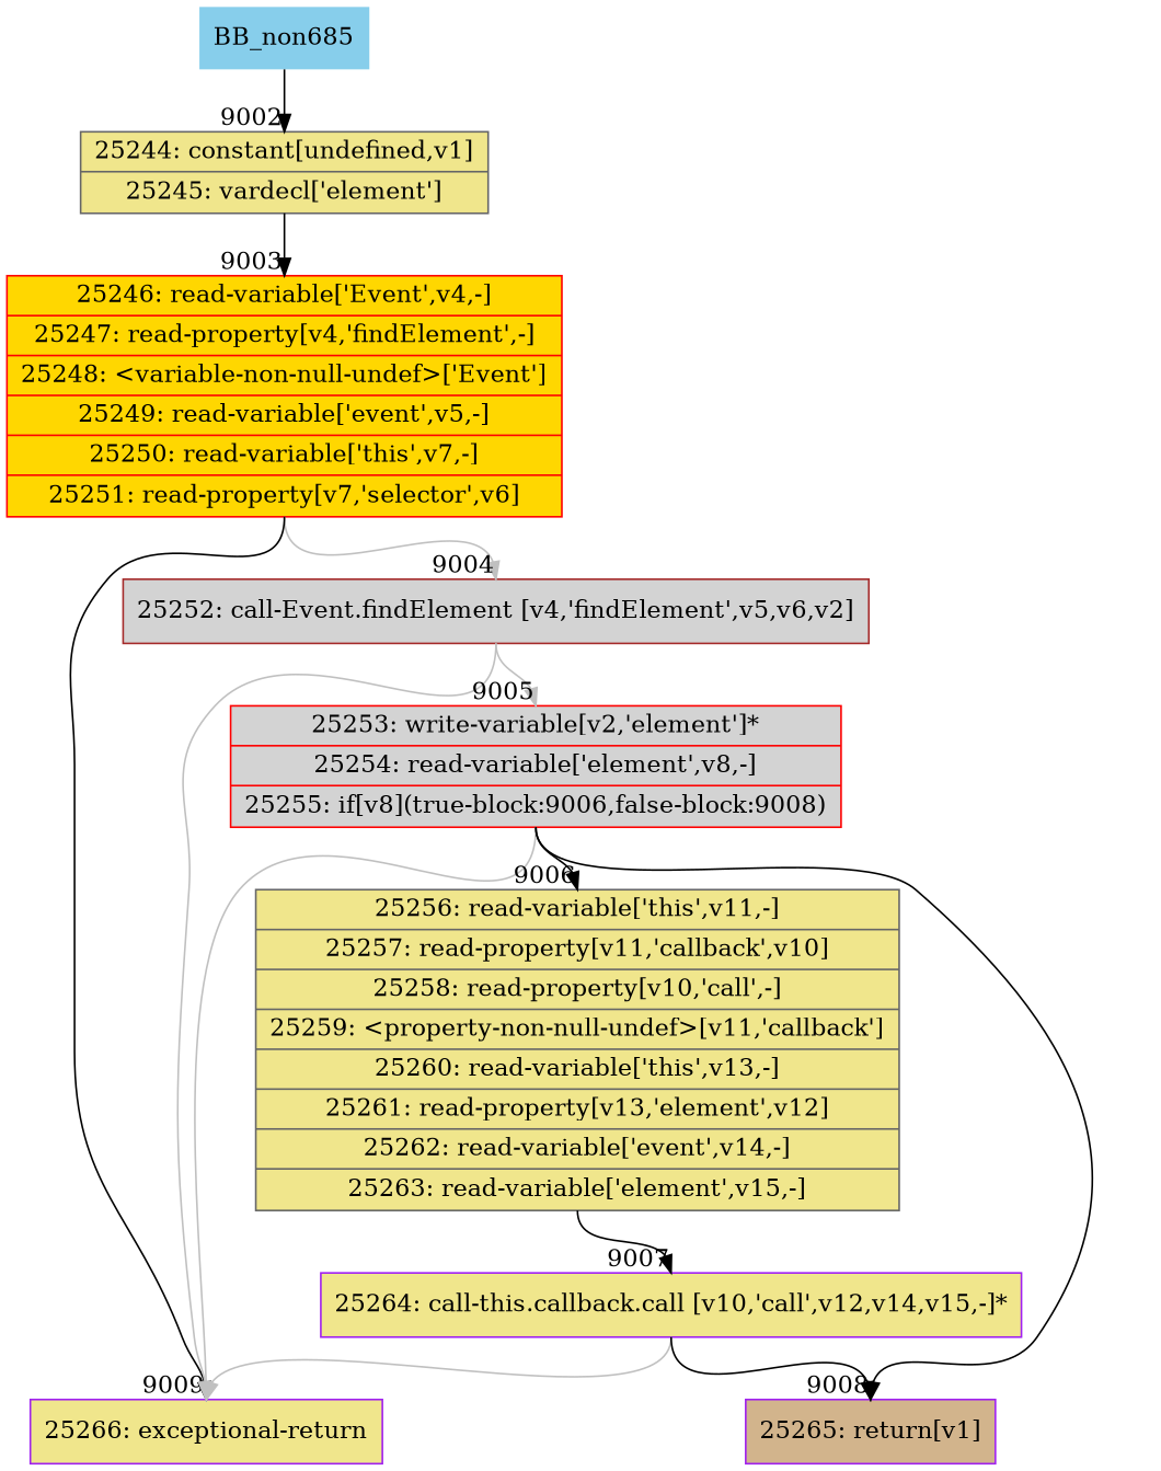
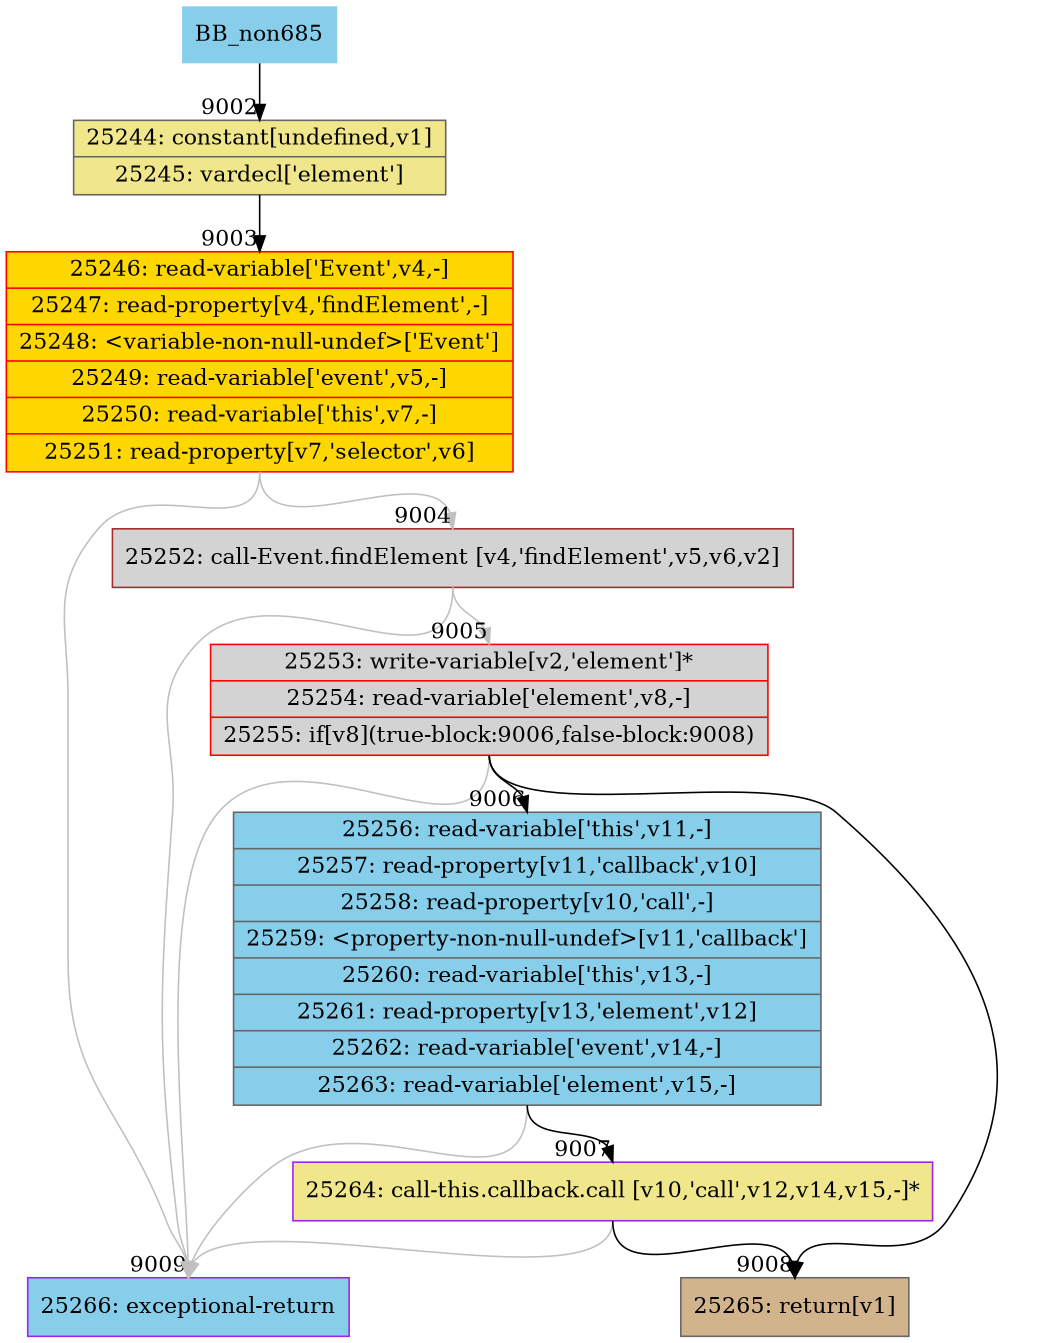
  digraph {
    rankdir=TD
    node [color=purple fillcolor=khaki shape=record style=filled]
    edge [headport=n tailport=s color=gray]
    n1 [fillcolor=skyblue label=BB_non685 shape=none]
    n2 [color=gray40 label="{25244: constant[undefined,v1]|25245: vardecl['element']}"]
    n3 [color=red fillcolor=gold label="{25246: read-variable['Event',v4,-]|25247: read-property[v4,'findElement',-]|25248: \<variable-non-null-undef\>['Event']|25249: read-variable['event',v5,-]|25250: read-variable['this',v7,-]|25251: read-property[v7,'selector',v6]}"]
    n4 [color=brown fillcolor=lightgrey label="{25252: call-Event.findElement [v4,'findElement',v5,v6,v2]}"]
-   n5 [label="{25266: exceptional-return}"]
+   n5 [fillcolor=skyblue label="{25266: exceptional-return}"]
    n6 [color=red fillcolor=lightgrey label="{25253: write-variable[v2,'element']*|25254: read-variable['element',v8,-]|25255: if[v8](true-block:9006,false-block:9008)}"]
-   n7 [color=gray40 label="{25256: read-variable['this',v11,-]|25257: read-property[v11,'callback',v10]|25258: read-property[v10,'call',-]|25259: \<property-non-null-undef\>[v11,'callback']|25260: read-variable['this',v13,-]|25261: read-property[v13,'element',v12]|25262: read-variable['event',v14,-]|25263: read-variable['element',v15,-]}"]
-   n8 [fillcolor=tan label="{25265: return[v1]}"]
+   n7 [color=gray40 fillcolor=skyblue label="{25256: read-variable['this',v11,-]|25257: read-property[v11,'callback',v10]|25258: read-property[v10,'call',-]|25259: \<property-non-null-undef\>[v11,'callback']|25260: read-variable['this',v13,-]|25261: read-property[v13,'element',v12]|25262: read-variable['event',v14,-]|25263: read-variable['element',v15,-]}"]
+   n8 [color=gray40 fillcolor=tan label="{25265: return[v1]}"]
    n9 [label="{25264: call-this.callback.call [v10,'call',v12,v14,v15,-]*}"]
    n1 -> n2 [headlabel="    9002" color=""]
    n2 -> n3 [headlabel="      9003" color=""]
    n3 -> n4 [headlabel="      9004"]
-   n3 -> n5 [color=black headlabel="      9009"]
+   n3 -> n5 [headlabel="      9009"]
    n4 -> n5
    n4 -> n6 [headlabel="      9005"]
    n6 -> n5
    n6 -> n7 [headlabel="      9006" color=""]
    n6 -> n8 [headlabel="      9008" color=""]
+   n7 -> n5
    n7 -> n9 [headlabel="      9007" color=""]
    n9 -> n5
    n9 -> n8 [color=""]
  }
